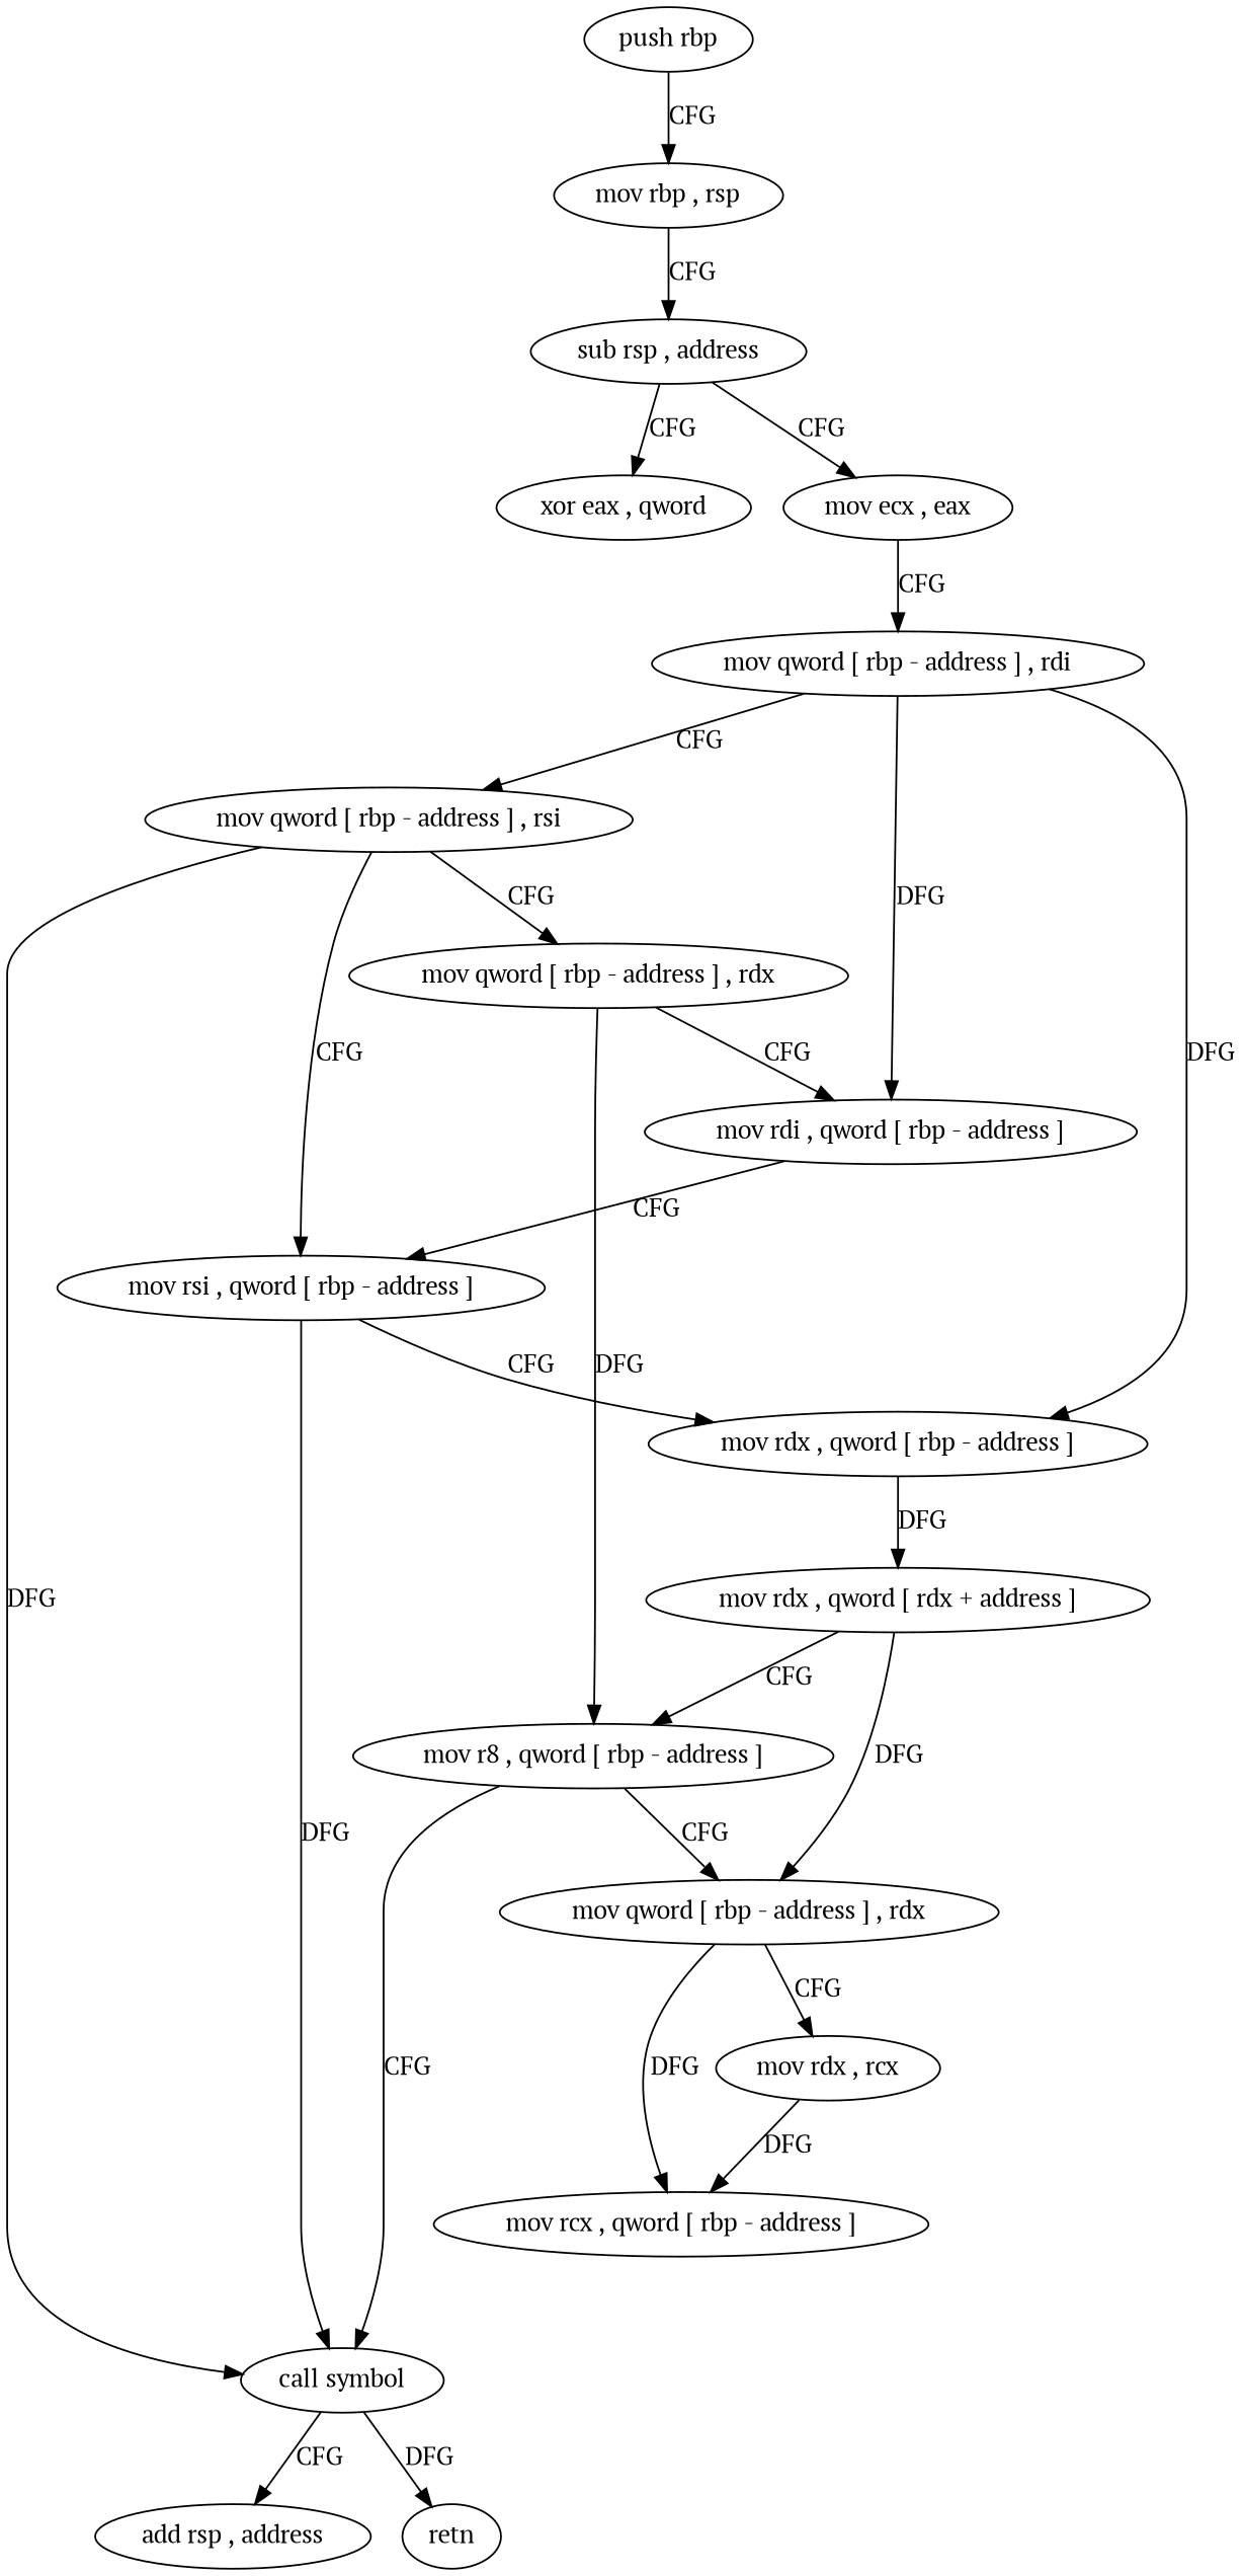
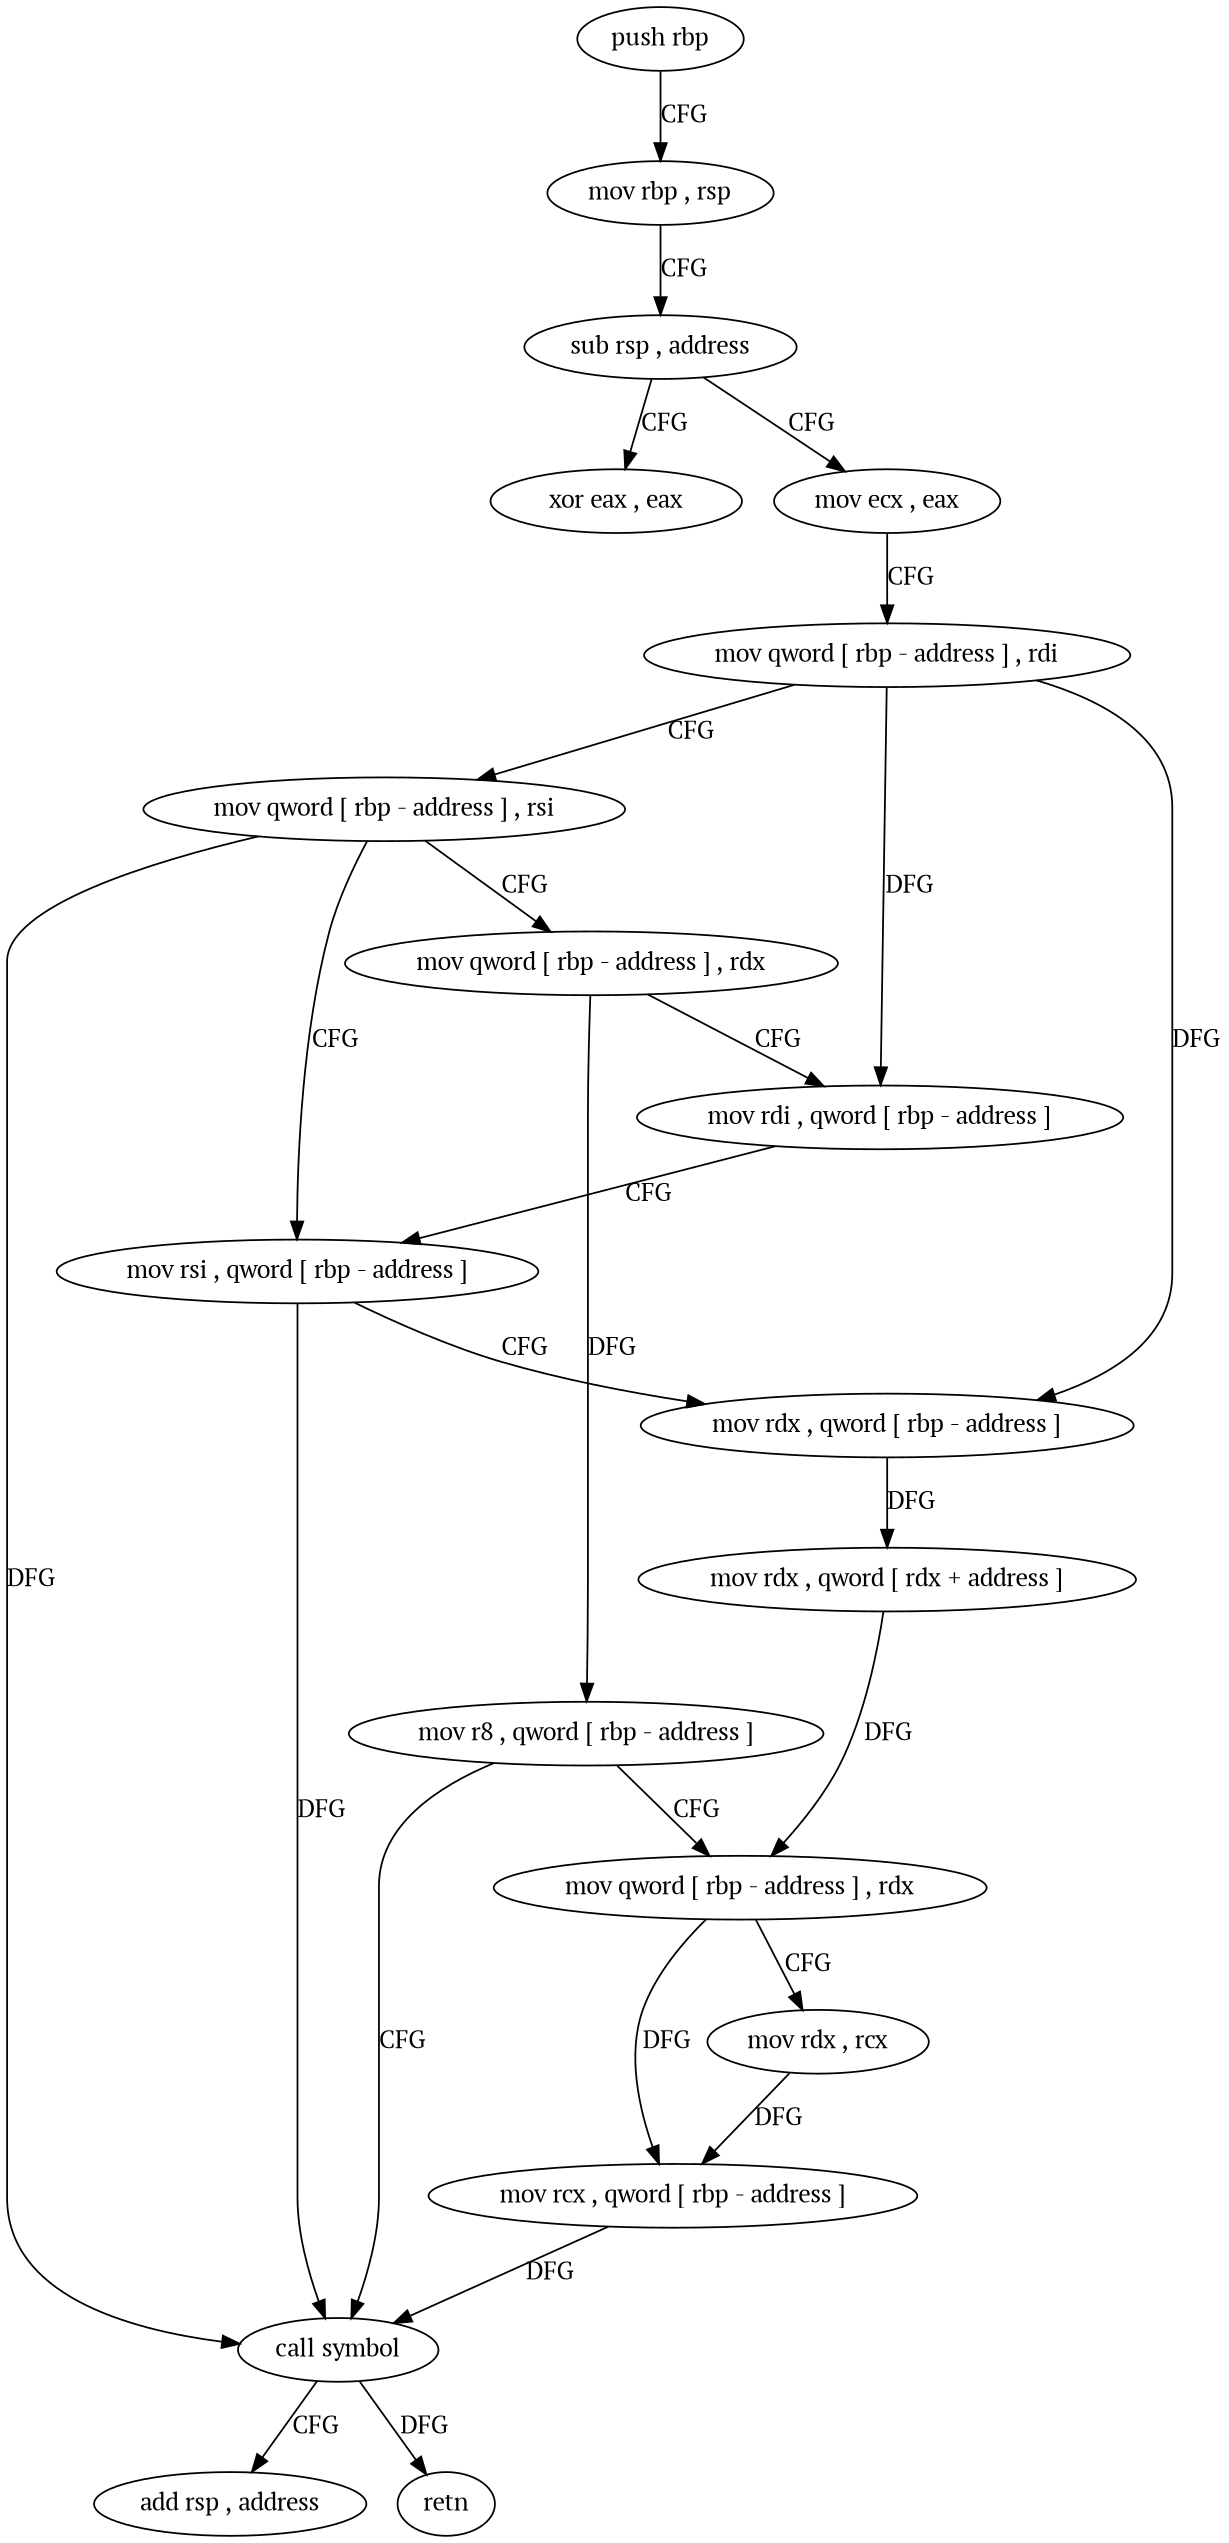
  digraph {
    fontname="PT Serif"
    node [fontname="PT Serif"]
    edge [fontname="PT Serif"]
    n1 [label="push rbp"]
    n2 [label="mov rbp , rsp"]
    n3 [label="sub rsp , address"]
-   n4 [label="xor eax , qword"]
+   n4 [label="xor eax , eax"]
    n5 [label="mov ecx , eax"]
    n6 [label="mov qword [ rbp - address ] , rdi"]
    n7 [label="mov qword [ rbp - address ] , rsi"]
    n8 [label="mov rdi , qword [ rbp - address ]"]
    n9 [label="mov rdx , qword [ rbp - address ]"]
    n10 [label="mov qword [ rbp - address ] , rdx"]
    n11 [label="mov rsi , qword [ rbp - address ]"]
    n12 [label="call symbol"]
    n13 [label="mov rdx , qword [ rdx + address ]"]
    n14 [label="mov r8 , qword [ rbp - address ]"]
    n15 [label="mov qword [ rbp - address ] , rdx"]
    n16 [label="add rsp , address"]
    n17 [label=retn]
    n18 [label="mov rdx , rcx"]
    n19 [label="mov rcx , qword [ rbp - address ]"]
    n1 -> n2 [label=CFG]
    n2 -> n3 [label=CFG]
    n3 -> n4 [label=CFG]
    n3 -> n5 [label=CFG]
    n5 -> n6 [label=CFG]
    n6 -> n7 [label=CFG]
    n6 -> n8 [label=DFG]
    n6 -> n9 [label=DFG]
    n7 -> n10 [label=CFG]
    n7 -> n11 [label=CFG]
    n7 -> n12 [label=DFG]
    n8 -> n11 [label=CFG]
    n9 -> n13 [label=DFG]
    n10 -> n8 [label=CFG]
    n10 -> n14 [label=DFG]
    n11 -> n9 [label=CFG]
    n11 -> n12 [label=DFG]
    n12 -> n16 [label=CFG]
    n12 -> n17 [label=DFG]
-   n13 -> n14 [label=CFG]
    n13 -> n15 [label=DFG]
    n14 -> n12 [label=CFG]
    n14 -> n15 [label=CFG]
    n15 -> n18 [label=CFG]
    n15 -> n19 [label=DFG]
    n18 -> n19 [label=DFG]
+   n19 -> n12 [label=DFG]
  }
